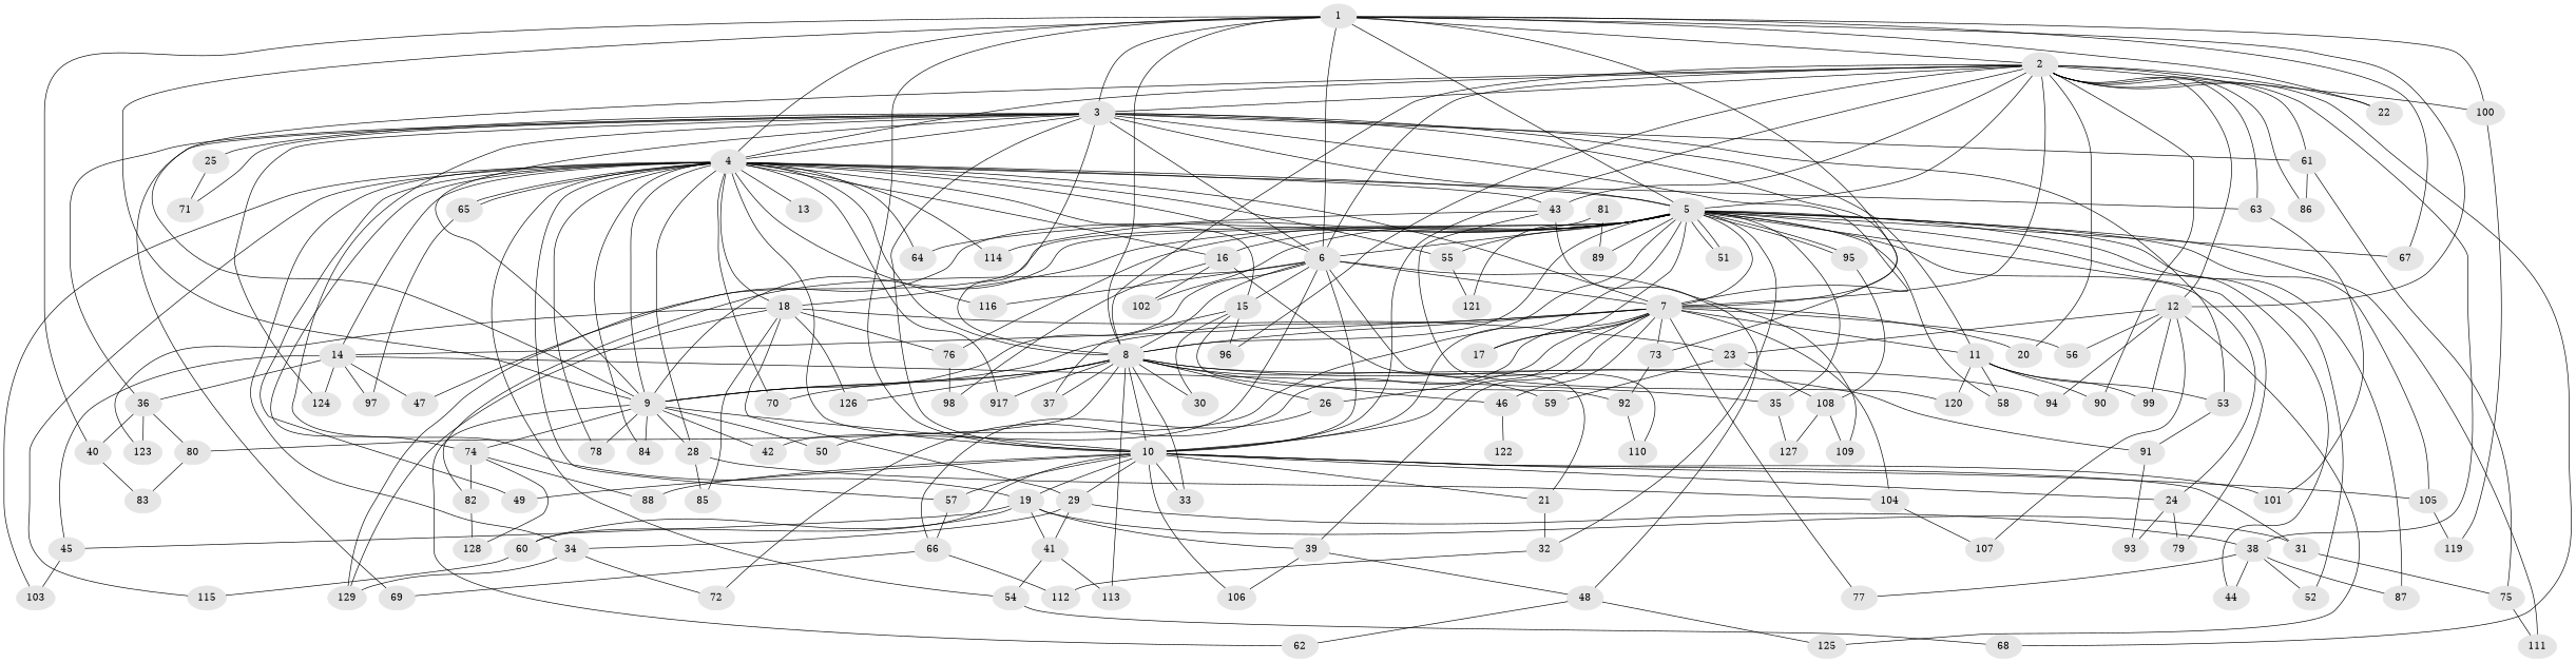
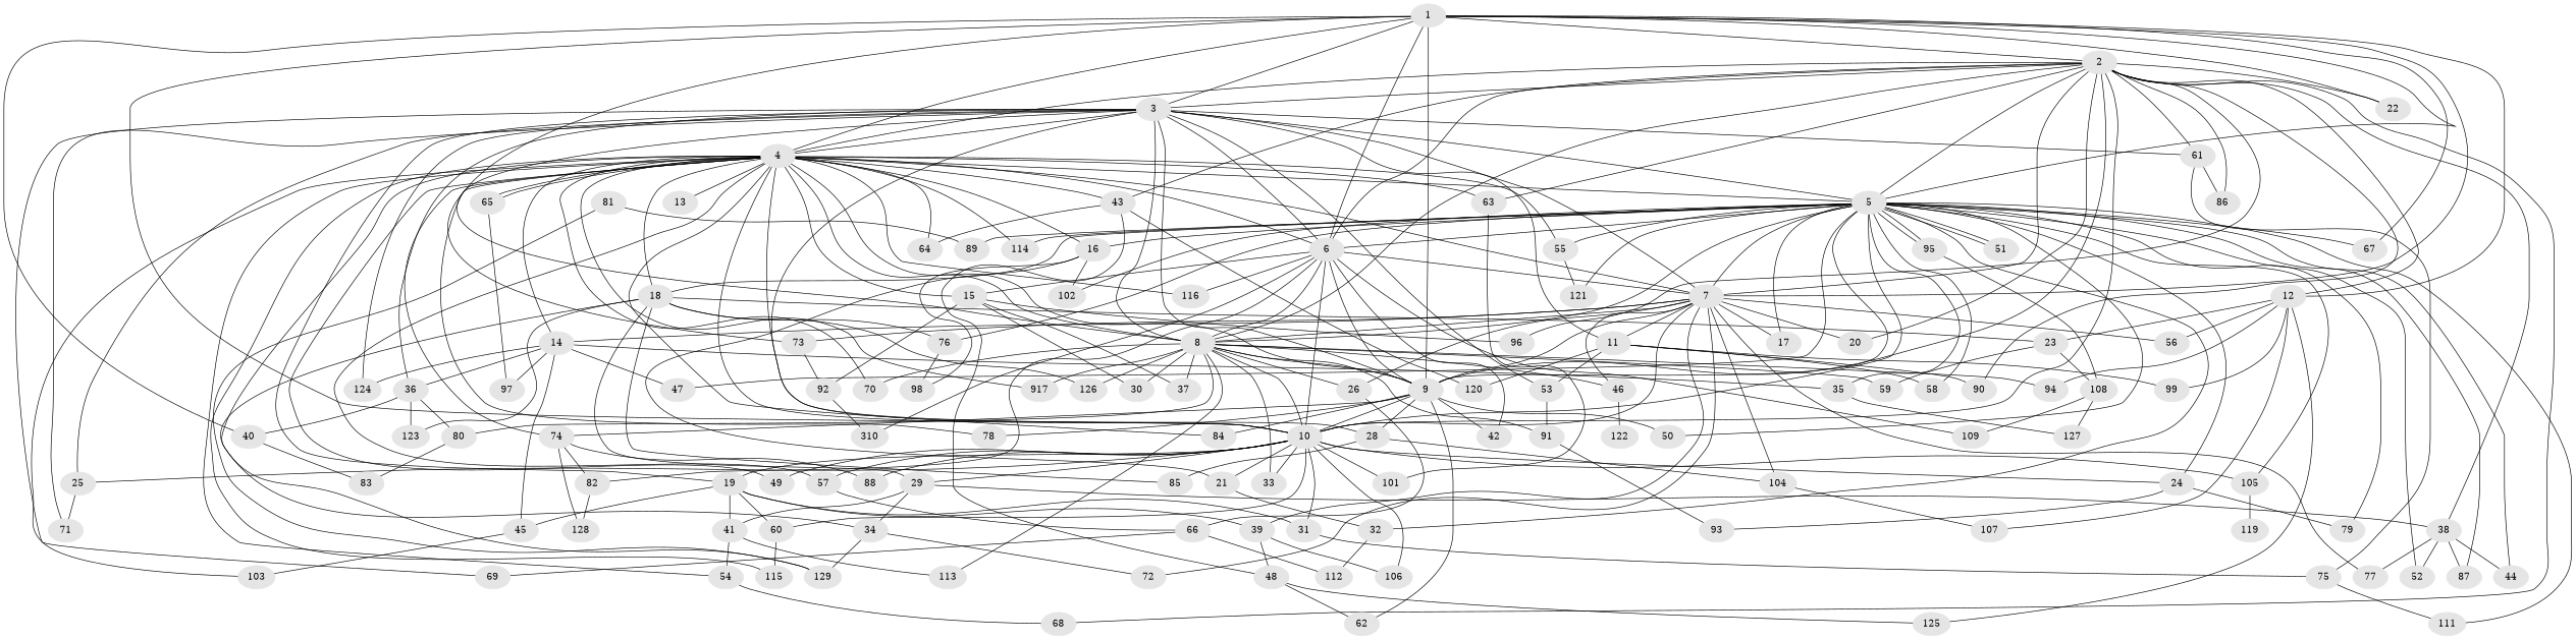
  graph {
    node [color=gray90 style=filled]
    1
    2
    3
    4
    5
    6
    7
    8
    9
    10
    12
    22
    40
    67
-   100
    20
    38
    43
    61
    63
    68
    86
    90
    96
    11
    19
    25
    36
    53
    69
    71
    73
    124
    13
    14
    15
    16
    18
    28
    34
    49
    54
    55
    57
    64
    65
    70
    74
    78
    84
    103
    114
    115
    116
    n55 [label=917]
    17
    24
    32
    35
    44
    47
    50
    51
    52
    58
    76
    79
    87
    89
    95
    102
    105
    111
    121
    42
    82
    109
-   110
+   110 [label=310]
    26
    39
    46
    56
    72
    77
    104
    30
    33
    37
    59
    80
    91
    94
    113
    126
    62
    21
    29
    31
    60
    88
    101
    106
    99
    23
    107
    125
    83
    119
    120
    48
    75
    45
    41
    123
    92
    97
    98
    85
    129
    66
    128
    93
    112
    127
    108
    122
    81
    1 -- 2
    1 -- 3
    1 -- 4
    1 -- 5
    1 -- 6
    1 -- 7
    1 -- 8
    1 -- 9
    1 -- 10
    1 -- 12
    1 -- 22
    1 -- 40
    1 -- 67
-   1 -- 100
    2 -- 3
    2 -- 4
    2 -- 5
    2 -- 6
    2 -- 7
    2 -- 8
    2 -- 9
    2 -- 10
    2 -- 12
    2 -- 22
-   2 -- 100
    2 -- 20
    2 -- 38
    2 -- 43
    2 -- 61
    2 -- 63
    2 -- 68
    2 -- 86
    2 -- 90
    2 -- 96
    3 -- 4
    3 -- 5
    3 -- 6
    3 -- 7
    3 -- 8
    3 -- 9
    3 -- 10
    3 -- 61
    3 -- 11
    3 -- 19
    3 -- 25
    3 -- 36
    3 -- 53
    3 -- 69
    3 -- 71
    3 -- 73
    3 -- 124
    4 -- 5
    4 -- 6
    4 -- 7
    4 -- 8
    4 -- 9
    4 -- 10
    4 -- 43
    4 -- 63
    4 -- 13
    4 -- 14
    4 -- 15
    4 -- 16
    4 -- 18
    4 -- 28
    4 -- 34
    4 -- 49
    4 -- 54
    4 -- 55
    4 -- 57
    4 -- 64
    4 -- 65
    4 -- 65
    4 -- 70
    4 -- 74
    4 -- 78
    4 -- 84
    4 -- 103
    4 -- 114
    4 -- 115
    4 -- 116
    4 -- n55
    5 -- 6
    5 -- 7
    5 -- 8
    5 -- 9
    5 -- 10
    5 -- 67
    5 -- 16
    5 -- 18
    5 -- 55
    5 -- 114
    5 -- 17
    5 -- 24
    5 -- 32
    5 -- 35
    5 -- 44
    5 -- 47
    5 -- 50
    5 -- 51
    5 -- 51
    5 -- 52
    5 -- 58
    5 -- 76
    5 -- 79
    5 -- 87
    5 -- 89
    5 -- 95
    5 -- 95
    5 -- 102
    5 -- 105
    5 -- 111
    5 -- 121
    6 -- 7
    6 -- 8
    6 -- 9
    6 -- 10
    6 -- 15
    6 -- 116
    6 -- 42
    6 -- 82
    6 -- 109
    6 -- 110
    7 -- 8
    7 -- 9
    7 -- 10
    7 -- 20
    7 -- 11
    7 -- 73
    7 -- 14
    7 -- 17
    7 -- 26
    7 -- 39
    7 -- 46
    7 -- 56
    7 -- 72
    7 -- 77
    7 -- 104
    8 -- 9
    8 -- 10
    8 -- 70
    8 -- n55
    8 -- 26
    8 -- 46
    8 -- 30
    8 -- 33
    8 -- 37
    8 -- 59
    8 -- 80
    8 -- 91
    8 -- 94
    8 -- 113
    8 -- 126
    9 -- 10
    9 -- 28
    9 -- 74
    9 -- 78
    9 -- 84
    9 -- 50
    9 -- 42
    9 -- 62
    10 -- 19
+   10 -- 25
    10 -- 49
    10 -- 57
    10 -- 24
    10 -- 105
    10 -- 33
    10 -- 21
    10 -- 29
    10 -- 31
    10 -- 60
    10 -- 88
    10 -- 101
    10 -- 106
    12 -- 56
    12 -- 94
    12 -- 99
    12 -- 23
    12 -- 107
    12 -- 125
    40 -- 83
-   100 -- 119
    38 -- 44
    38 -- 52
    38 -- 87
    38 -- 77
    43 -- 64
    43 -- 120
    43 -- 48
    61 -- 86
    61 -- 75
    63 -- 101
    11 -- 90
    11 -- 53
    11 -- 58
    11 -- 99
    11 -- 120
    19 -- 39
    19 -- 31
    19 -- 60
    19 -- 45
    19 -- 41
    25 -- 71
    36 -- 40
    36 -- 80
    36 -- 123
    53 -- 91
    73 -- 92
    14 -- 36
    14 -- 124
    14 -- 35
    14 -- 47
    14 -- 45
    14 -- 97
    15 -- 96
    15 -- 30
    15 -- 37
    15 -- 92
    16 -- 102
    16 -- 21
    16 -- 98
    18 -- 76
    18 -- 126
    18 -- 29
    18 -- 23
    18 -- 123
    18 -- 85
    18 -- 129
    28 -- 104
    28 -- 85
    34 -- 72
    34 -- 129
    54 -- 68
    55 -- 121
    57 -- 66
    65 -- 97
    74 -- 82
    74 -- 88
    74 -- 128
    24 -- 79
    24 -- 93
    32 -- 112
    35 -- 127
    76 -- 98
    95 -- 108
    105 -- 119
    82 -- 128
    26 -- 66
    39 -- 106
    39 -- 48
    46 -- 122
    104 -- 107
    80 -- 83
    91 -- 93
    21 -- 32
    29 -- 38
    29 -- 34
    29 -- 41
    31 -- 75
    60 -- 115
    23 -- 59
    23 -- 108
    48 -- 62
    48 -- 125
    75 -- 111
    45 -- 103
    41 -- 54
    41 -- 113
    92 -- 110
    66 -- 69
    66 -- 112
    108 -- 109
    108 -- 127
    81 -- 89
    81 -- 129
  }
